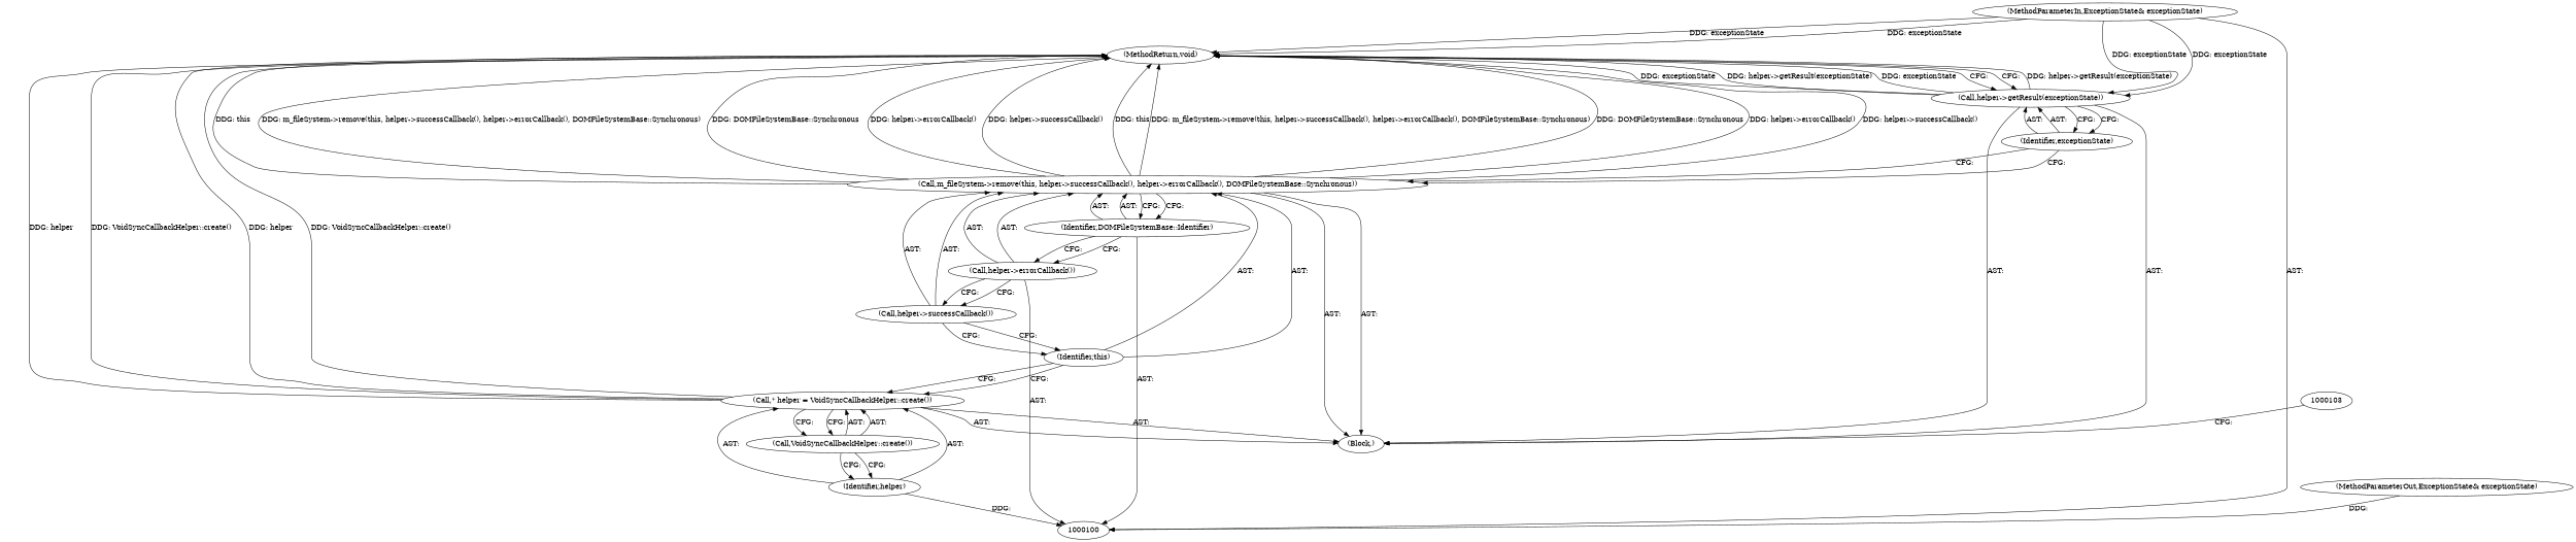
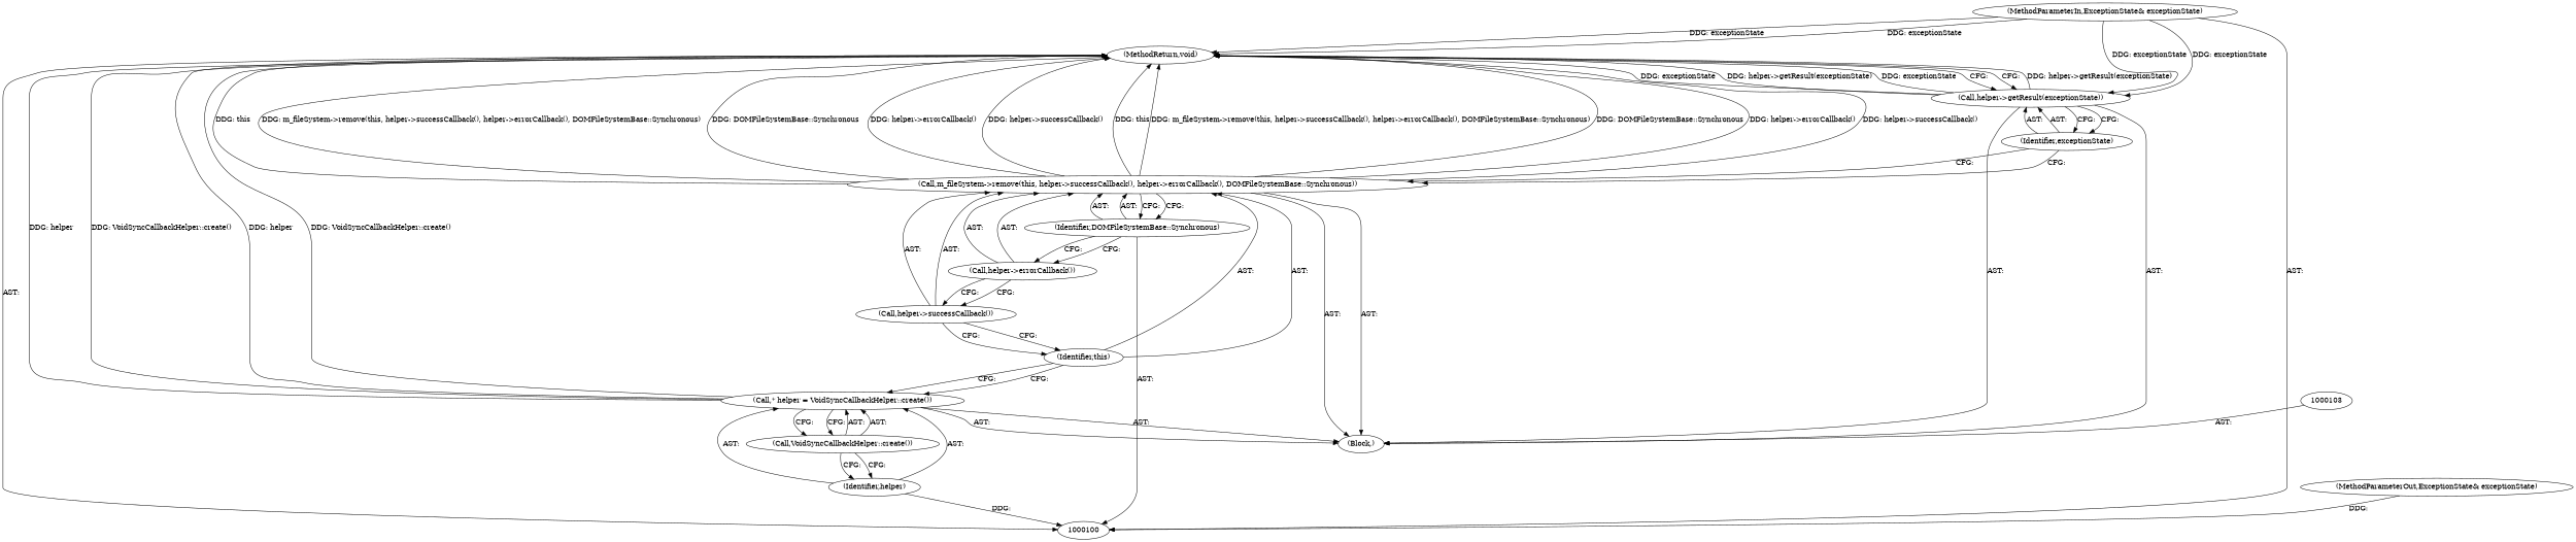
  digraph {
    n1 [label="(MethodReturn,void)"]
    n2 [label="(Call,helper->getResult(exceptionState))"]
    1000100
    n4 [label="(Block,)"]
    n5 [label="(Identifier,exceptionState)"]
    n6 [label="(MethodParameterIn,ExceptionState& exceptionState)"]
    n7 [label="(MethodParameterOut,ExceptionState& exceptionState)"]
    n8 [label="(Call,* helper = VoidSyncCallbackHelper::create())"]
    n9 [label="(Call,VoidSyncCallbackHelper::create())"]
    n10 [label="(Identifier,helper)"]
    n11 [label="(Identifier,this)"]
    n12 [label="(Call,m_fileSystem->remove(this, helper->successCallback(), helper->errorCallback(), DOMFileSystemBase::Synchronous))"]
-   n13 [label="(Identifier,DOMFileSystemBase::Identifier)"]
+   n13 [label="(Identifier,DOMFileSystemBase::Synchronous)"]
    n14 [label="(Call,helper->successCallback())"]
    n15 [label="(Call,helper->errorCallback())"]
    1000103
    n1 -> n2 [label="CFG: "]
    n1 -> n2 [label="CFG: "]
-   n15 -> 1000100 [label="AST: "]
+   n1 -> 1000100 [label="AST: "]
    n2 -> n1 [label="DDG: helper->getResult(exceptionState)"]
    n2 -> n1 [label="DDG: exceptionState"]
    n2 -> n1 [label="DDG: helper->getResult(exceptionState)"]
    n2 -> n1 [label="DDG: exceptionState"]
    n2 -> n4 [label="AST: "]
    n2 -> n4 [label="AST: "]
    n2 -> n5 [label="CFG: "]
    n2 -> n5 [label="CFG: "]
    n5 -> n2 [label="AST: "]
    n5 -> n2 [label="AST: "]
    n5 -> n12 [label="CFG: "]
    n5 -> n12 [label="CFG: "]
    n6 -> n1 [label="DDG: exceptionState"]
    n6 -> n1 [label="DDG: exceptionState"]
    n6 -> n2 [label="DDG: exceptionState"]
    n6 -> n2 [label="DDG: exceptionState"]
    n6 -> 1000100 [label="AST: "]
    n7 -> 1000100 [label="DDG: "]
    n8 -> n1 [label="DDG: helper"]
    n8 -> n1 [label="DDG: VoidSyncCallbackHelper::create()"]
    n8 -> n1 [label="DDG: helper"]
    n8 -> n1 [label="DDG: VoidSyncCallbackHelper::create()"]
    n8 -> n4 [label="AST: "]
    n8 -> n4 [label="AST: "]
    n8 -> n9 [label="CFG: "]
    n8 -> n9 [label="CFG: "]
    n9 -> n8 [label="AST: "]
    n9 -> n8 [label="AST: "]
    n9 -> n10 [label="CFG: "]
    n9 -> n10 [label="CFG: "]
    n10 -> 1000100 [label="DDG: "]
    n10 -> n8 [label="AST: "]
    n10 -> n8 [label="AST: "]
    n11 -> n8 [label="CFG: "]
    n11 -> n8 [label="CFG: "]
    n11 -> n12 [label="AST: "]
    n11 -> n12 [label="AST: "]
    n12 -> n1 [label="DDG: this"]
    n12 -> n1 [label="DDG: m_fileSystem->remove(this, helper->successCallback(), helper->errorCallback(), DOMFileSystemBase::Synchronous)"]
    n12 -> n1 [label="DDG: DOMFileSystemBase::Synchronous"]
    n12 -> n1 [label="DDG: helper->errorCallback()"]
    n12 -> n1 [label="DDG: helper->successCallback()"]
    n12 -> n1 [label="DDG: this"]
    n12 -> n1 [label="DDG: m_fileSystem->remove(this, helper->successCallback(), helper->errorCallback(), DOMFileSystemBase::Synchronous)"]
    n12 -> n1 [label="DDG: DOMFileSystemBase::Synchronous"]
    n12 -> n1 [label="DDG: helper->errorCallback()"]
    n12 -> n1 [label="DDG: helper->successCallback()"]
    n12 -> n4 [label="AST: "]
    n12 -> n4 [label="AST: "]
    n12 -> n13 [label="CFG: "]
    n12 -> n13 [label="CFG: "]
    n13 -> 1000100 [label="AST: "]
    n13 -> n12 [label="AST: "]
    n13 -> n12 [label="AST: "]
    n13 -> n15 [label="CFG: "]
    n13 -> n15 [label="CFG: "]
    n14 -> n11 [label="CFG: "]
    n14 -> n11 [label="CFG: "]
    n14 -> n12 [label="AST: "]
    n14 -> n12 [label="AST: "]
    n15 -> n12 [label="AST: "]
    n15 -> n12 [label="AST: "]
    n15 -> n14 [label="CFG: "]
    n15 -> n14 [label="CFG: "]
-   1000103 -> n4 [label="CFG: "]
+   1000103 -> n4 [label="AST: "]
  }
